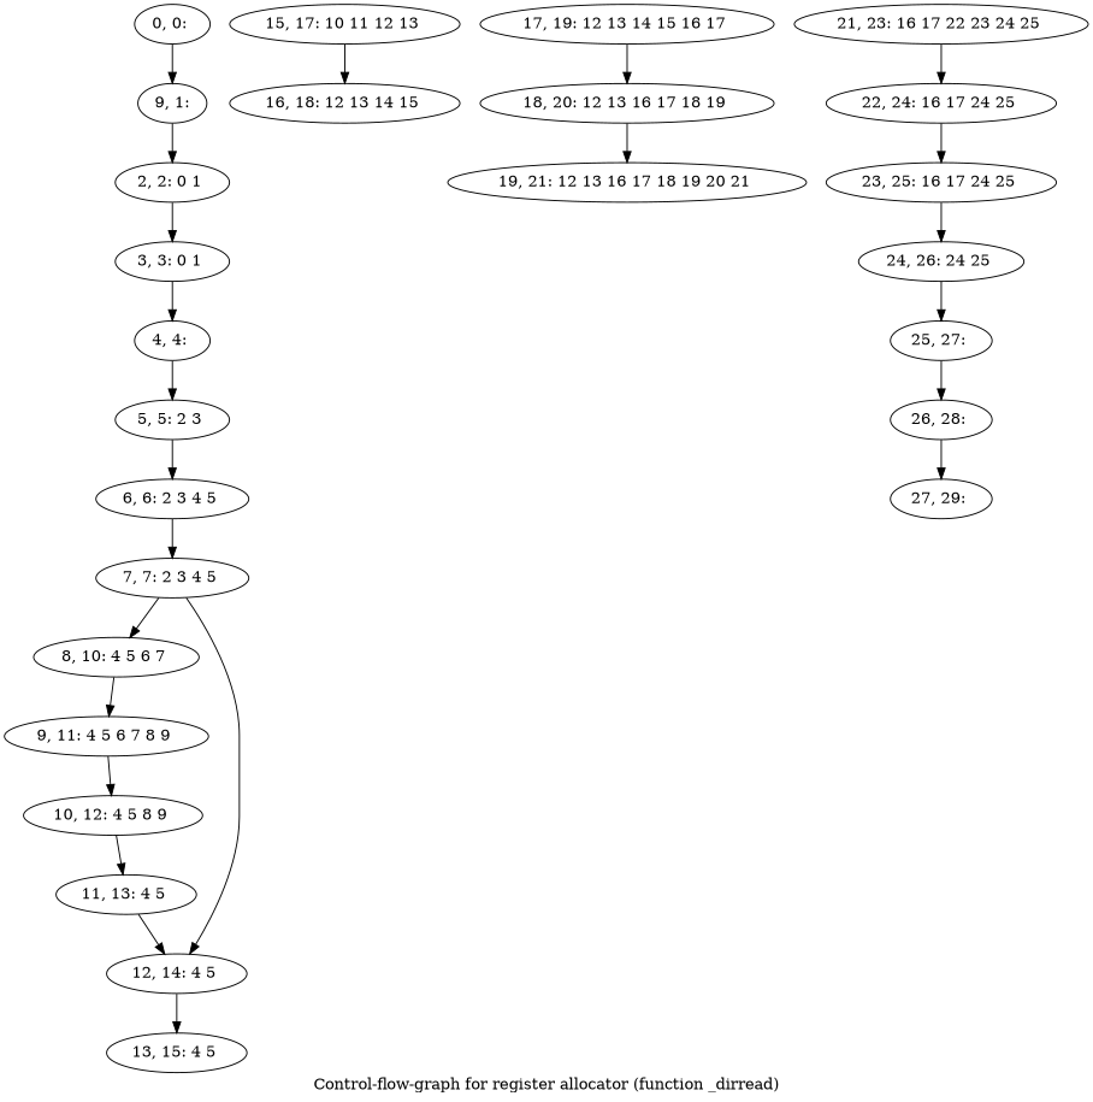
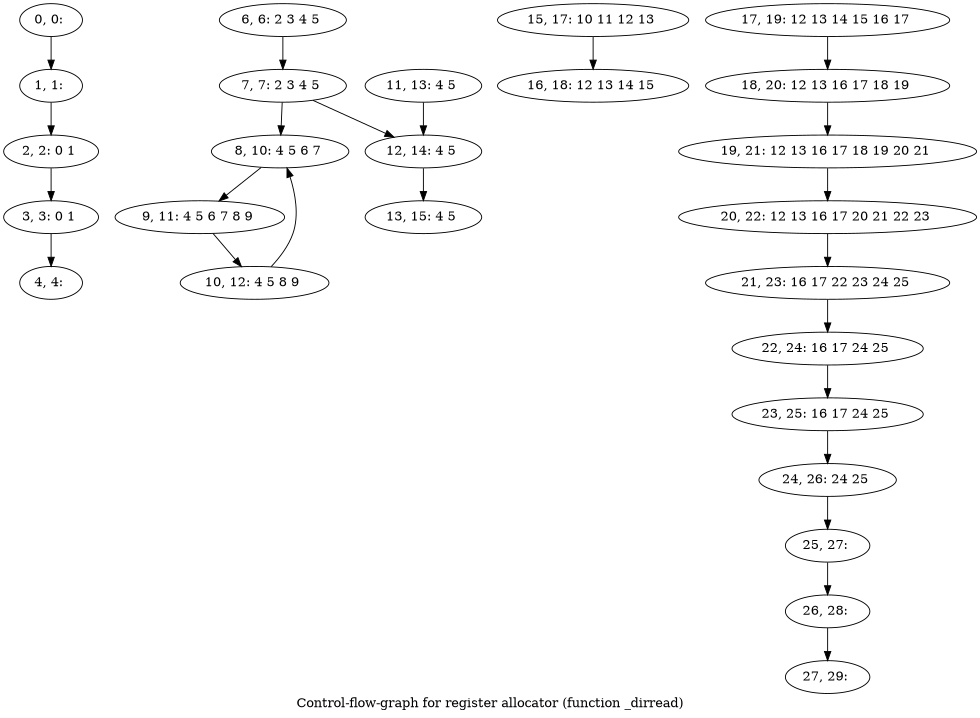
  digraph {
    label="Control-flow-graph for register allocator (function _dirread)"
    n1 [label="0, 0: "]
-   n2 [label="9, 1:"]
+   n2 [label="1, 1: "]
    n3 [label="2, 2: 0 1 "]
    n4 [label="3, 3: 0 1 "]
    n5 [label="4, 4: "]
-   n6 [label="5, 5: 2 3 "]
    n7 [label="6, 6: 2 3 4 5 "]
    n8 [label="7, 7: 2 3 4 5 "]
    n9 [label="8, 10: 4 5 6 7 "]
    n10 [label="12, 14: 4 5 "]
    n11 [label="9, 11: 4 5 6 7 8 9 "]
    n12 [label="13, 15: 4 5 "]
    n13 [label="10, 12: 4 5 8 9 "]
    n14 [label="11, 13: 4 5 "]
    n15 [label="15, 17: 10 11 12 13 "]
    n16 [label="16, 18: 12 13 14 15 "]
    n17 [label="17, 19: 12 13 14 15 16 17 "]
    n18 [label="18, 20: 12 13 16 17 18 19 "]
    n19 [label="19, 21: 12 13 16 17 18 19 20 21 "]
+   n20 [label="20, 22: 12 13 16 17 20 21 22 23 "]
    n21 [label="21, 23: 16 17 22 23 24 25 "]
    n22 [label="22, 24: 16 17 24 25 "]
    n23 [label="23, 25: 16 17 24 25 "]
    n24 [label="24, 26: 24 25 "]
    n25 [label="25, 27: "]
    n26 [label="26, 28: "]
    n27 [label="27, 29: "]
    n1 -> n2
    n2 -> n3
    n3 -> n4
    n4 -> n5
-   n5 -> n6
-   n6 -> n7
    n7 -> n8
    n8 -> n9
    n8 -> n10
    n9 -> n11
    n10 -> n12
    n11 -> n13
-   n13 -> n14
+   n13 -> n9
    n14 -> n10
    n15 -> n16
    n17 -> n18
    n18 -> n19
+   n19 -> n20
+   n20 -> n21
    n21 -> n22
    n22 -> n23
    n23 -> n24
    n24 -> n25
    n25 -> n26
    n26 -> n27
  }
